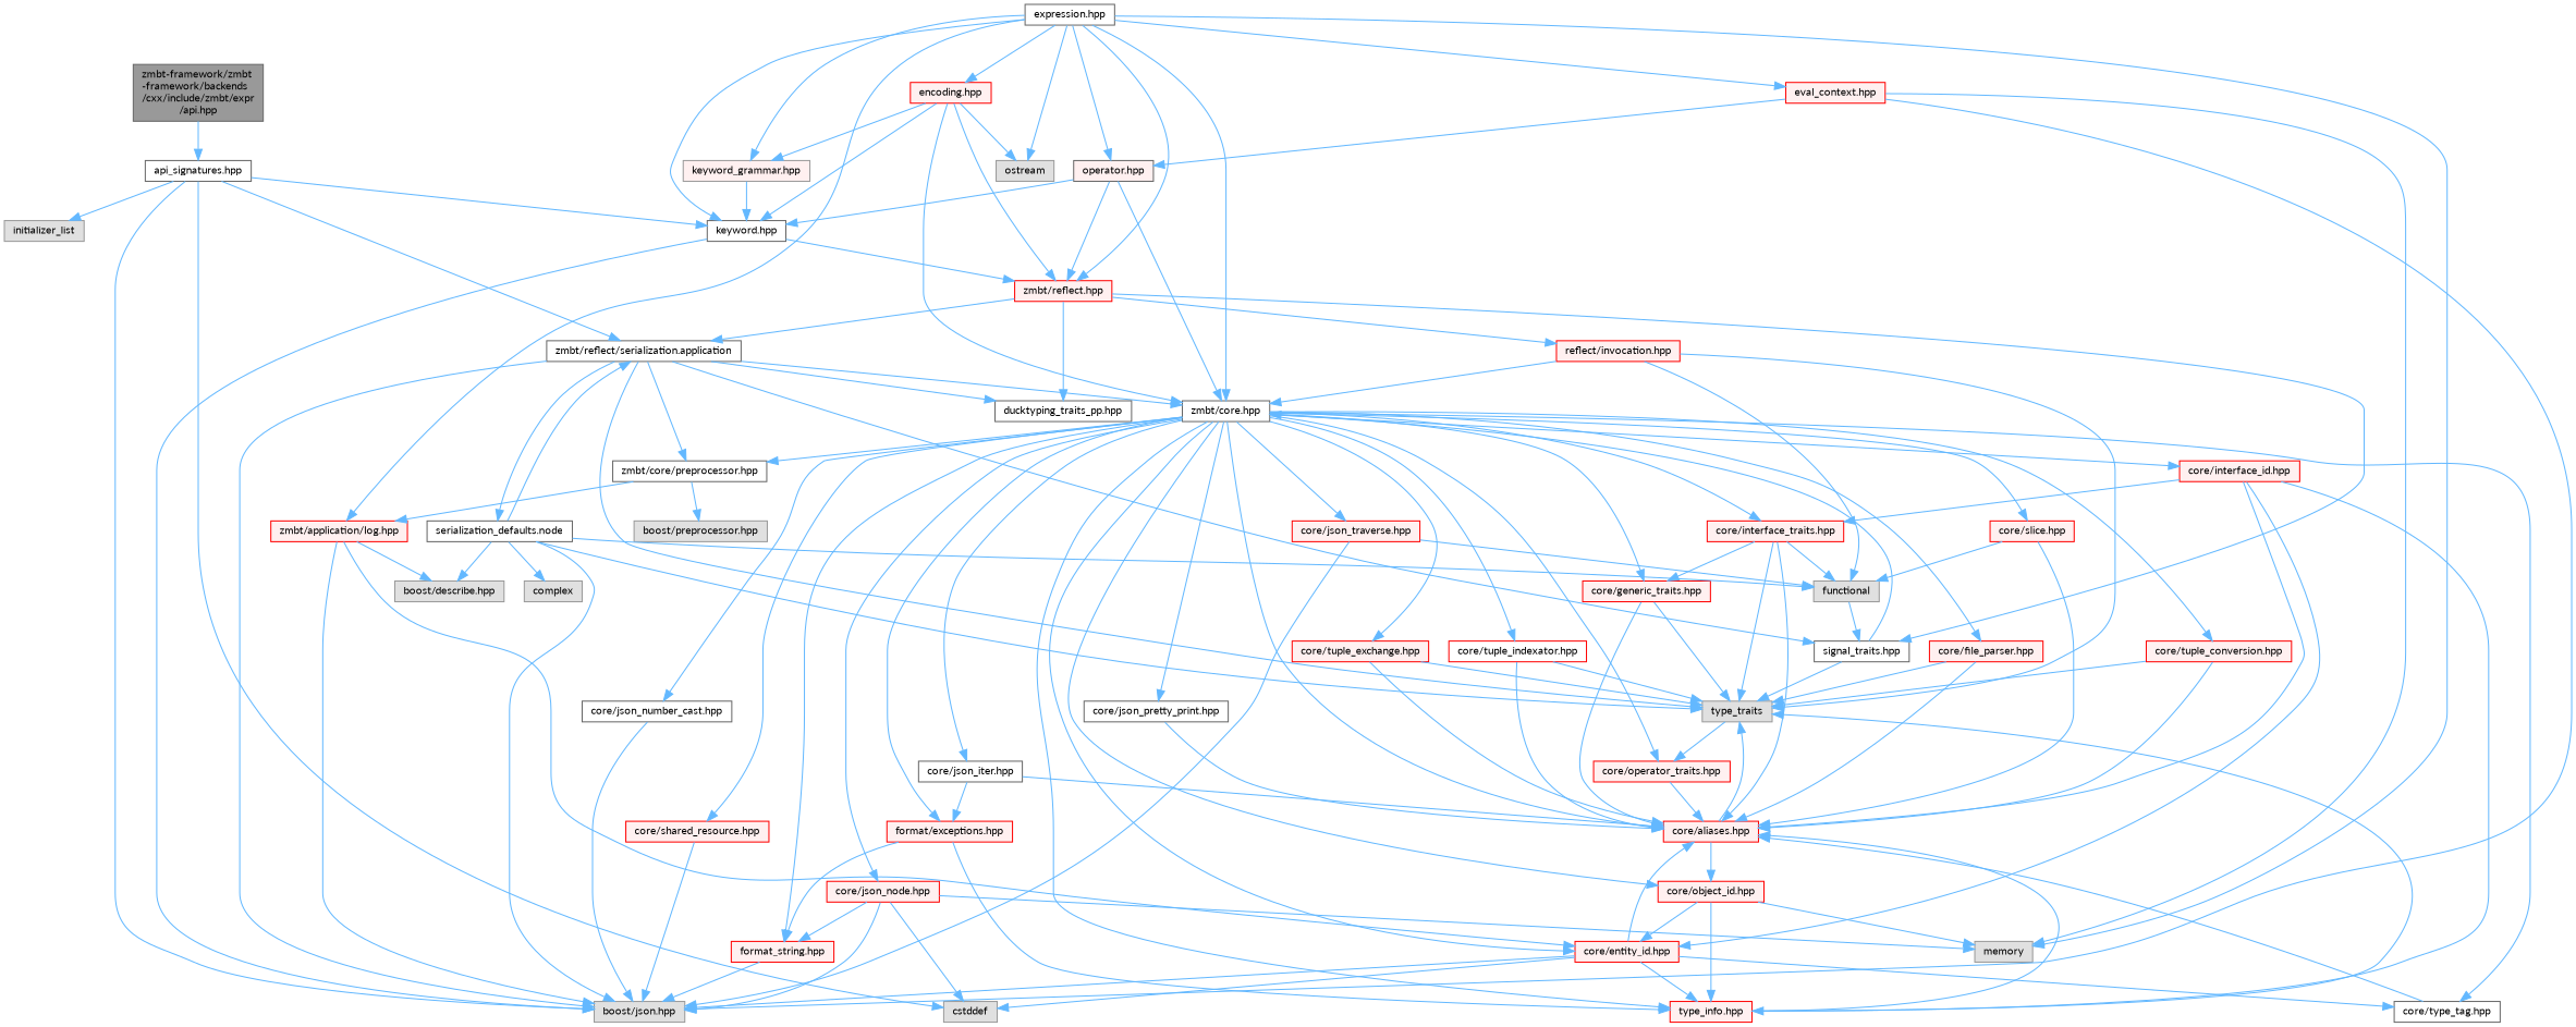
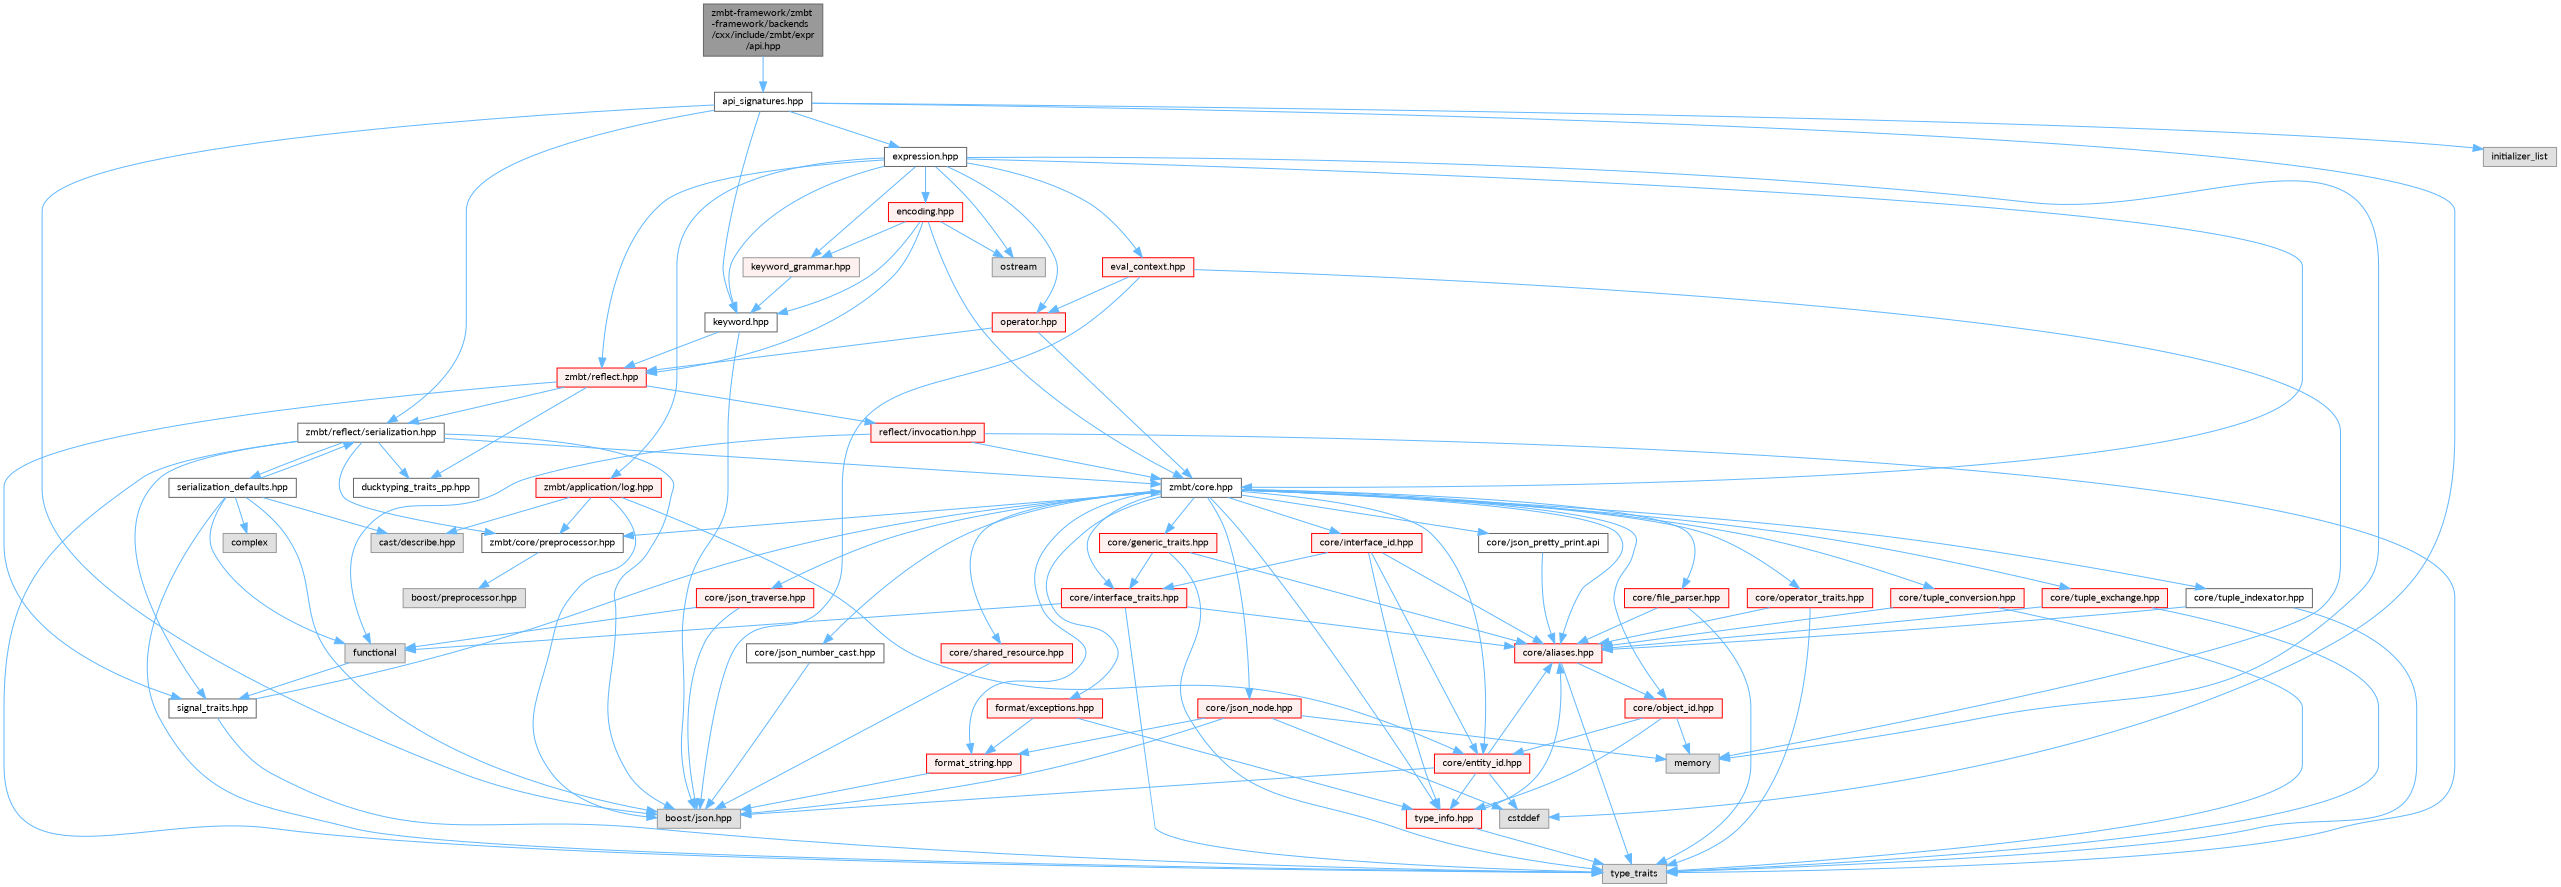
  digraph {
    fontname=Lato
    node [color=red fillcolor="#FFF0F0" fontname=Lato fontsize=10 shape=box style=filled]
    edge [color=steelblue1 fontname=Lato fontsize=10 labelfontname=Helvetica labelfontsize=10 style=solid]
    n1 [color=gray40 fillcolor=grey60 fontcolor=black height=0.2 label="zmbt-framework/zmbt\l-framework/backends\l/cxx/include/zmbt/expr\l/api.hpp" width=0.4]
    n2 [color=grey40 fillcolor=white height=0.2 label="api_signatures.hpp" width=0.4]
    n3 [color=grey60 fillcolor="#E0E0E0" height=0.2 label=cstddef width=0.4]
    n4 [color=grey60 fillcolor="#E0E0E0" height=0.2 label=initializer_list width=0.4]
    n5 [color=grey60 fillcolor="#E0E0E0" height=0.2 label="boost/json.hpp" width=0.4]
-   n6 [color=grey40 fillcolor=white height=0.2 label="zmbt/reflect/serialization.application" width=0.4]
+   n6 [color=grey40 fillcolor=white height=0.2 label="zmbt/reflect/serialization.hpp" width=0.4]
    n7 [color=grey40 fillcolor=white height=0.2 label="keyword.hpp" width=0.4]
    n8 [color=grey40 fillcolor=white height=0.2 label="expression.hpp" width=0.4]
    n9 [color=grey60 fillcolor="#E0E0E0" height=0.2 label=type_traits width=0.4]
    n10 [color=grey40 fillcolor=white height=0.2 label="zmbt/core/preprocessor.hpp" width=0.4]
    n11 [color=grey40 fillcolor=white height=0.2 label="zmbt/core.hpp" width=0.4]
    n12 [color=grey40 fillcolor=white height=0.2 label="ducktyping_traits_pp.hpp" width=0.4]
    n13 [color=grey40 fillcolor=white height=0.2 label="signal_traits.hpp" width=0.4]
-   n14 [color=grey40 fillcolor=white height=0.2 label="serialization_defaults.node" width=0.4]
+   n14 [color=grey40 fillcolor=white height=0.2 label="serialization_defaults.hpp" width=0.4]
    n15 [height=0.2 label="zmbt/reflect.hpp" width=0.4]
    n16 [color=grey60 fillcolor="#E0E0E0" height=0.2 label=memory width=0.4]
    n17 [color=grey60 fillcolor="#E0E0E0" height=0.2 label=ostream width=0.4]
    n18 [height=0.2 label="zmbt/application/log.hpp" width=0.4]
-   n19 [color=grey40 height=0.2 label="operator.hpp" width=0.4]
+   n19 [height=0.2 label="operator.hpp" width=0.4]
    n20 [color=grey60 height=0.2 label="keyword_grammar.hpp" width=0.4]
    n21 [height=0.2 label="encoding.hpp" width=0.4]
    n22 [height=0.2 label="eval_context.hpp" width=0.4]
    n23 [color=grey60 fillcolor="#E0E0E0" height=0.2 label="boost/preprocessor.hpp" width=0.4]
    n24 [height=0.2 label="core/aliases.hpp" width=0.4]
    n25 [height=0.2 label="format/exceptions.hpp" width=0.4]
    n26 [height=0.2 label="format_string.hpp" width=0.4]
    n27 [height=0.2 label="type_info.hpp" width=0.4]
    n28 [height=0.2 label="core/file_parser.hpp" width=0.4]
    n29 [height=0.2 label="core/generic_traits.hpp" width=0.4]
    n30 [height=0.2 label="core/interface_traits.hpp" width=0.4]
-   n31 [color=grey40 fillcolor=white height=0.2 label="core/json_iter.hpp" width=0.4]
    n32 [height=0.2 label="core/json_node.hpp" width=0.4]
    n33 [color=grey40 fillcolor=white height=0.2 label="core/json_number_cast.hpp" width=0.4]
    n34 [height=0.2 label="core/json_traverse.hpp" width=0.4]
-   n35 [color=grey40 fillcolor=white height=0.2 label="core/json_pretty_print.hpp" width=0.4]
-   n36 [height=0.2 label="core/slice.hpp" width=0.4]
+   n35 [color=grey40 fillcolor=white height=0.2 label="core/json_pretty_print.api" width=0.4]
    n37 [height=0.2 label="core/operator_traits.hpp" width=0.4]
    n38 [height=0.2 label="core/shared_resource.hpp" width=0.4]
    n39 [height=0.2 label="core/tuple_conversion.hpp" width=0.4]
    n40 [height=0.2 label="core/tuple_exchange.hpp" width=0.4]
-   n41 [fillcolor=white height=0.2 label="core/tuple_indexator.hpp" width=0.4]
-   n42 [color=grey40 fillcolor=white height=0.2 label="core/type_tag.hpp" width=0.4]
+   n41 [color=grey40 fillcolor=white height=0.2 label="core/tuple_indexator.hpp" width=0.4]
    n43 [height=0.2 label="core/entity_id.hpp" width=0.4]
    n44 [height=0.2 label="core/interface_id.hpp" width=0.4]
    n45 [height=0.2 label="core/object_id.hpp" width=0.4]
    n46 [color=grey60 fillcolor="#E0E0E0" height=0.2 label=functional width=0.4]
-   n47 [color=grey60 fillcolor="#E0E0E0" height=0.2 label="boost/describe.hpp" width=0.4]
+   n47 [color=grey60 fillcolor="#E0E0E0" height=0.2 label="cast/describe.hpp" width=0.4]
    n48 [color=grey60 fillcolor="#E0E0E0" height=0.2 label=complex width=0.4]
    n49 [height=0.2 label="reflect/invocation.hpp" width=0.4]
    n1 -> n2
    n2 -> n3
    n2 -> n4
    n2 -> n5
    n2 -> n6
    n2 -> n7
+   n2 -> n8
    n6 -> n5
    n6 -> n9
    n6 -> n10
    n6 -> n11
    n6 -> n12
    n6 -> n13
    n6 -> n14
    n7 -> n5
    n7 -> n15
    n8 -> n7
    n8 -> n11
    n8 -> n15
    n8 -> n16
    n8 -> n17
    n8 -> n18
    n8 -> n19
    n8 -> n20
    n8 -> n21
    n8 -> n22
    n10 -> n23
    n11 -> n10
    n11 -> n24
    n11 -> n25
    n11 -> n26
    n11 -> n27
    n11 -> n28
    n11 -> n29
    n11 -> n30
-   n11 -> n31
    n11 -> n32
    n11 -> n33
    n11 -> n34
    n11 -> n35
-   n11 -> n36
    n11 -> n37
    n11 -> n38
    n11 -> n39
    n11 -> n40
    n11 -> n41
-   n11 -> n42
    n11 -> n43
    n11 -> n44
    n11 -> n45
    n13 -> n9
    n13 -> n11
    n14 -> n5
    n14 -> n6
    n14 -> n9
    n14 -> n46
    n14 -> n47
    n14 -> n48
    n15 -> n6
    n15 -> n12
    n15 -> n13
    n15 -> n49
    n18 -> n5
-   n10 -> n18
+   n18 -> n10
    n18 -> n43
    n18 -> n47
-   n19 -> n7
    n19 -> n11
    n19 -> n15
    n20 -> n7
    n21 -> n7
    n21 -> n11
    n21 -> n15
    n21 -> n17
    n21 -> n20
    n22 -> n5
    n22 -> n16
    n22 -> n19
    n24 -> n9
    n24 -> n45
    n25 -> n26
    n25 -> n27
    n26 -> n5
    n27 -> n9
    n27 -> n24
    n28 -> n9
    n28 -> n24
    n29 -> n9
    n29 -> n24
    n30 -> n9
    n30 -> n24
-   n30 -> n29
+   n29 -> n30
    n30 -> n46
-   n31 -> n24
-   n31 -> n25
    n32 -> n3
    n32 -> n5
    n32 -> n16
    n32 -> n26
    n33 -> n5
    n34 -> n5
    n34 -> n46
    n35 -> n24
-   n36 -> n24
-   n36 -> n46
-   n9 -> n37
+   n37 -> n9
    n37 -> n24
    n38 -> n5
    n39 -> n9
    n39 -> n24
    n40 -> n9
    n40 -> n24
    n41 -> n9
    n41 -> n24
-   n42 -> n24
    n43 -> n3
    n43 -> n5
    n43 -> n24
    n43 -> n27
-   n43 -> n42
    n44 -> n24
    n44 -> n27
    n44 -> n30
    n44 -> n43
    n45 -> n16
    n45 -> n27
    n45 -> n43
    n46 -> n13
    n49 -> n9
    n49 -> n11
    n49 -> n46
  }
